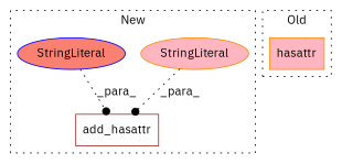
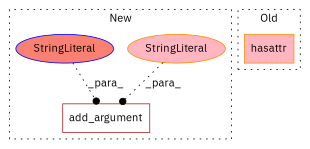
  digraph {
    fontname="IBM Plex Sans"
    node [a=32 shape=box style=filled fillcolor=lightpink color=darkorange fontname="IBM Plex Sans"]
    edge [style=dotted arrowhead=dot fontname="IBM Plex Sans"]
-   n1 [l="13,1" label=add_hasattr s="682,744" fillcolor=white color=brown]
+   n1 [l="13,1" label=add_argument s="682,744" fillcolor=white color=brown]
    n2 [a=45 l=8 label=StringLiteral s=695 shape=ellipse]
    n3 [a=45 l=40 label=StringLiteral s=704 shape=ellipse fillcolor=salmon color=blue]
    n4 [l="8,1" label=hasattr s="1357,1382"]
    subgraph cluster_1 {
      label=New
      style=dotted
      n1
      n2
      n3
    }
    subgraph cluster_2 {
      label=Old
      style=dotted
      n4
    }
    n2 -> n1 [label=_para_]
    n3 -> n1 [label=_para_]
  }
